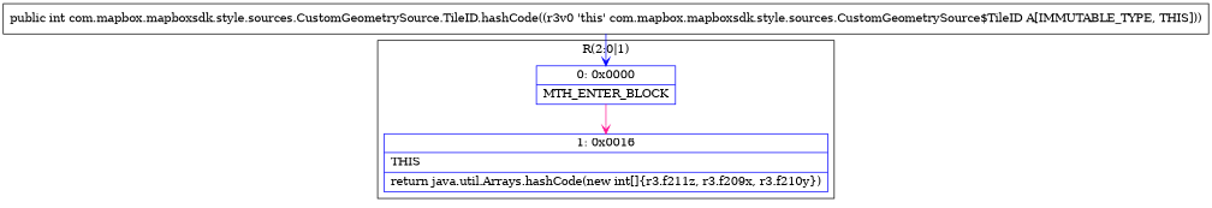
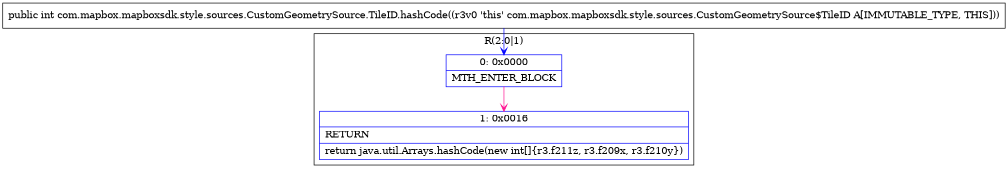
  digraph {
    node [color=blue shape=record]
    edge [arrowhead=vee]
    n1 [label="{0\:\ 0x0000|MTH_ENTER_BLOCK\l}"]
-   n2 [label="{1\:\ 0x0016|THIS\l|return java.util.Arrays.hashCode(new int[]\{r3.f211z, r3.f209x, r3.f210y\})\l}"]
+   n2 [label="{1\:\ 0x0016|RETURN\l|return java.util.Arrays.hashCode(new int[]\{r3.f211z, r3.f209x, r3.f210y\})\l}"]
    n3 [label="{public int com.mapbox.mapboxsdk.style.sources.CustomGeometrySource.TileID.hashCode((r3v0 'this' com.mapbox.mapboxsdk.style.sources.CustomGeometrySource$TileID A[IMMUTABLE_TYPE, THIS])) }" color=""]
    subgraph cluster_1 {
      label="R(2:0|1)"
      n1
      n2
    }
    n1 -> n2 [color=deeppink]
    n3 -> n1 [color=blue]
  }
